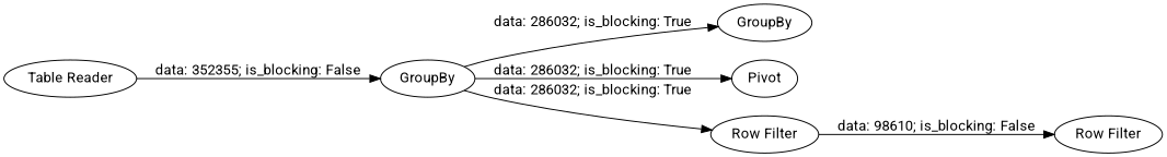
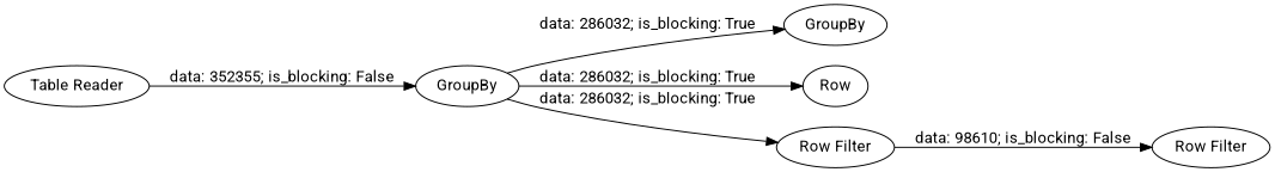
  digraph {
    rankdir=LR
    fontname=Roboto
    node [fontname=Roboto]
    edge [fontname=Roboto]
    n1 [label="Row Filter"]
    n2 [label=GroupBy]
    n3 [label=GroupBy]
-   n4 [label=Pivot]
+   n4 [label=Row]
    n5 [label="Row Filter"]
    n6 [label="Table Reader"]
    n2 -> n3 [label="data: 286032; is_blocking: True"]
    n2 -> n4 [label="data: 286032; is_blocking: True"]
    n2 -> n5 [label="data: 286032; is_blocking: True"]
    n5 -> n1 [label="data: 98610; is_blocking: False"]
    n6 -> n2 [label="data: 352355; is_blocking: False"]
  }
